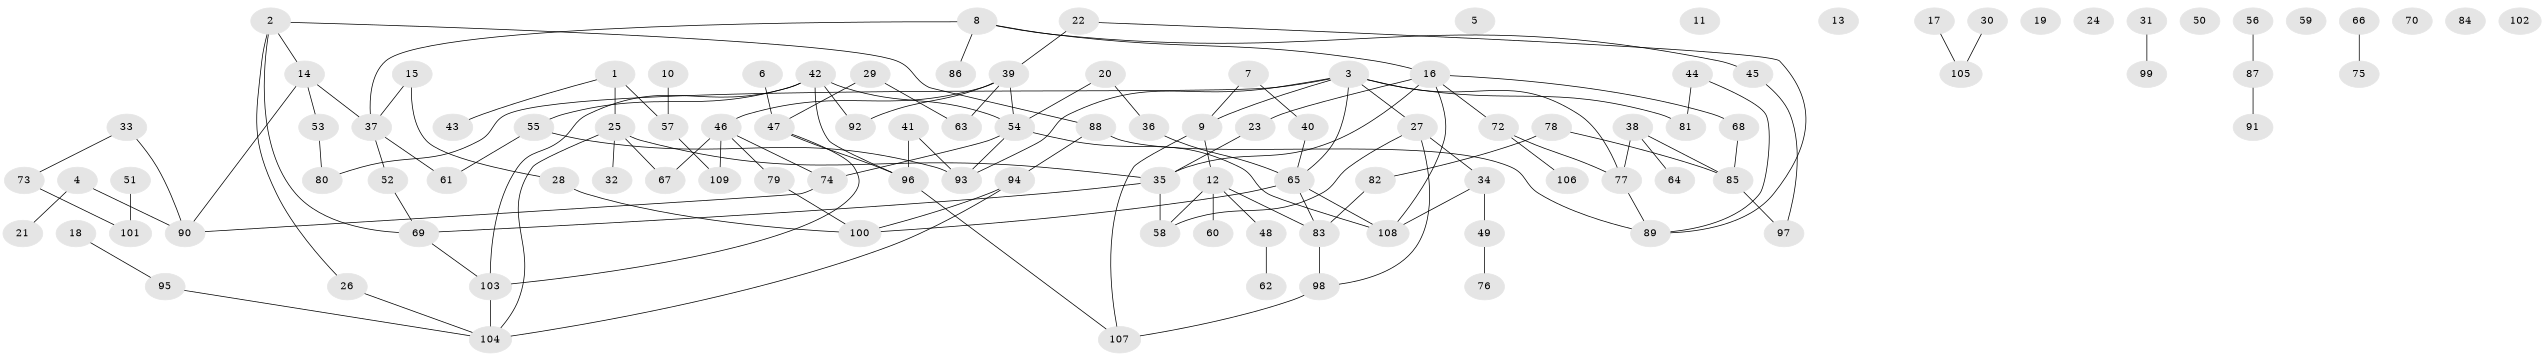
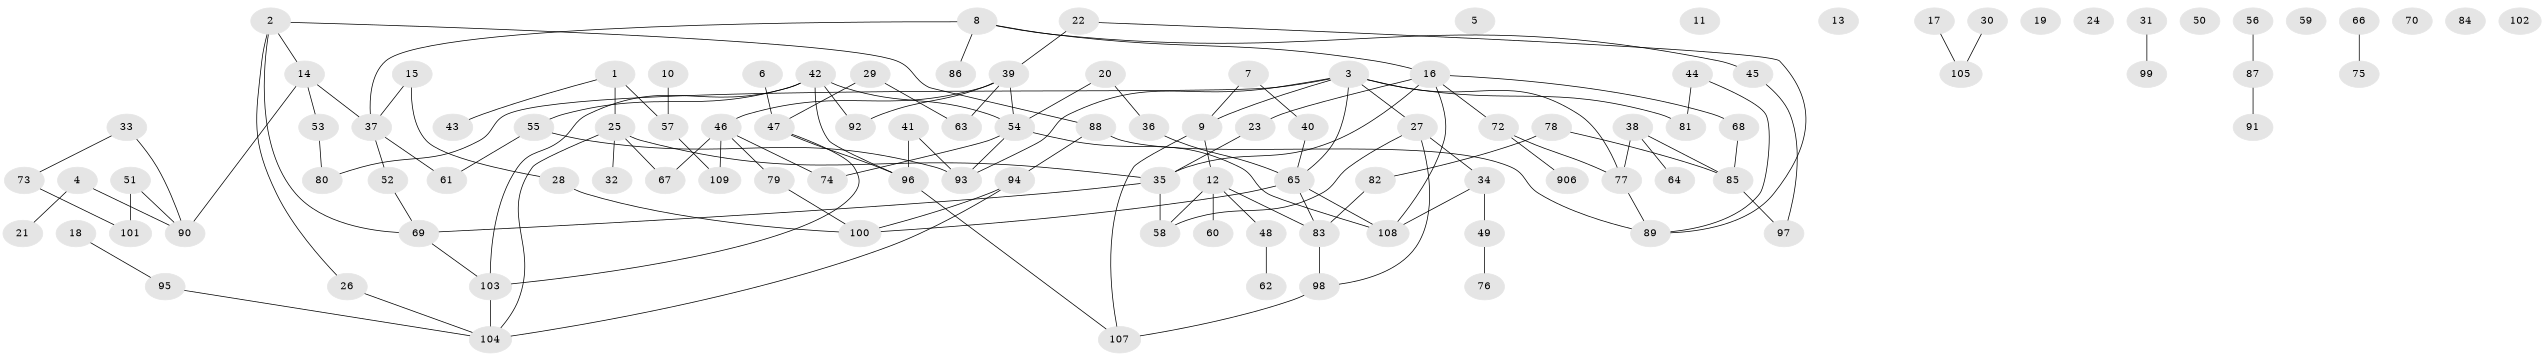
  graph {
    node [color=gray90 style=filled]
    1
    25
    43
    57
    35
    32
    67
    104
    109
    2
    14
    26
    69
    88
    90
    37
    53
    103
    89
    94
    3
    9
    27
    65
    77
    80
    81
    93
    12
    107
    58
    34
    98
    83
    108
    100
    4
    21
    5
    6
    47
    96
    7
    40
    8
    16
    45
    86
    23
    68
    72
    52
    61
    97
    48
    60
    10
    11
    62
    13
    15
    28
    85
-   106
+   106 [label=906]
    17
    105
    18
    95
    19
    20
    36
    54
    74
    22
    39
    63
    46
    92
    24
    49
    29
    30
    31
    99
    33
    73
    101
    76
    38
    64
    79
    41
    42
    55
    44
    50
    51
    56
    87
    91
    59
    66
    75
    70
    78
    82
    84
    102
    1 -- 25
    1 -- 43
    1 -- 57
    25 -- 35
    25 -- 32
    25 -- 67
    25 -- 104
    57 -- 109
    35 -- 69
    35 -- 58
    2 -- 14
    2 -- 26
    2 -- 69
    2 -- 88
    14 -- 90
    14 -- 37
    14 -- 53
    26 -- 104
    69 -- 103
    88 -- 89
    88 -- 94
    37 -- 52
    37 -- 61
    53 -- 80
    103 -- 104
    94 -- 104
    94 -- 100
    3 -- 9
    3 -- 27
    3 -- 65
    3 -- 77
    3 -- 80
    3 -- 81
    3 -- 93
    9 -- 12
    9 -- 107
    27 -- 58
    27 -- 34
    27 -- 98
    65 -- 83
    65 -- 108
    65 -- 100
    77 -- 89
    12 -- 58
    12 -- 83
    12 -- 48
    12 -- 60
    34 -- 108
    34 -- 49
    98 -- 107
    83 -- 98
    4 -- 90
    4 -- 21
    6 -- 47
    47 -- 103
    47 -- 96
    96 -- 107
    7 -- 9
    7 -- 40
    40 -- 65
    8 -- 37
    8 -- 16
    8 -- 45
    8 -- 86
    16 -- 35
    16 -- 108
    16 -- 23
    16 -- 68
    16 -- 72
    45 -- 97
    23 -- 35
    68 -- 85
    72 -- 77
    72 -- 106
    52 -- 69
    48 -- 62
    10 -- 57
    15 -- 37
    15 -- 28
    28 -- 100
    85 -- 97
    17 -- 105
    18 -- 95
    95 -- 104
    20 -- 36
    20 -- 54
    36 -- 65
    54 -- 93
    54 -- 108
    54 -- 74
-   74 -- 90
+   51 -- 90
    22 -- 89
    22 -- 39
    39 -- 54
    39 -- 63
    39 -- 46
    39 -- 92
    46 -- 67
    46 -- 109
    46 -- 74
    46 -- 79
    49 -- 76
    29 -- 47
    29 -- 63
    30 -- 105
    31 -- 99
    33 -- 90
    33 -- 73
    73 -- 101
    38 -- 77
    38 -- 85
    38 -- 64
    79 -- 100
    41 -- 93
    41 -- 96
    42 -- 103
    42 -- 96
    42 -- 54
    42 -- 92
    42 -- 55
    55 -- 93
    55 -- 61
    44 -- 89
    44 -- 81
    51 -- 101
    56 -- 87
    87 -- 91
    66 -- 75
    78 -- 85
    78 -- 82
    82 -- 83
  }
